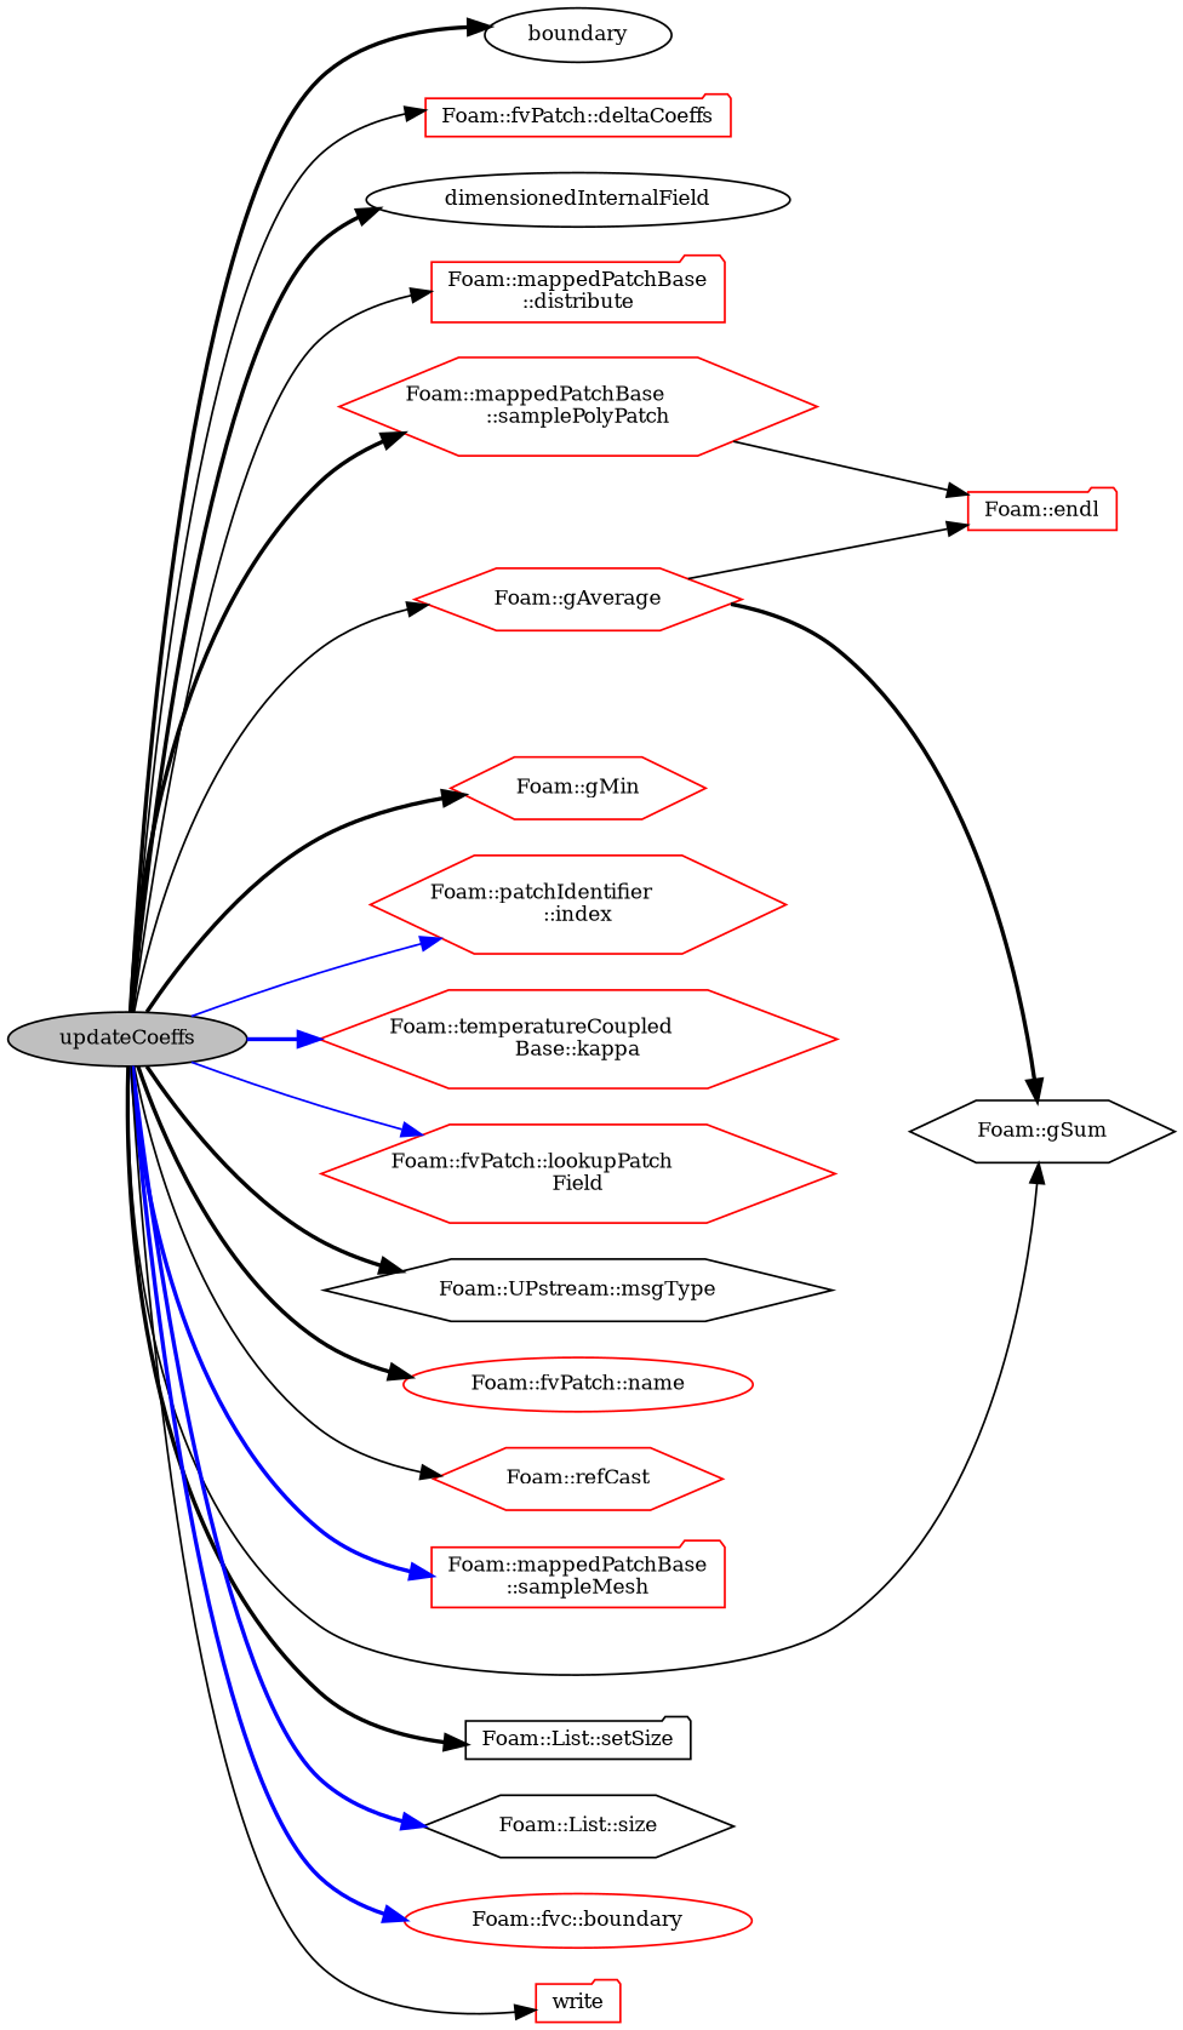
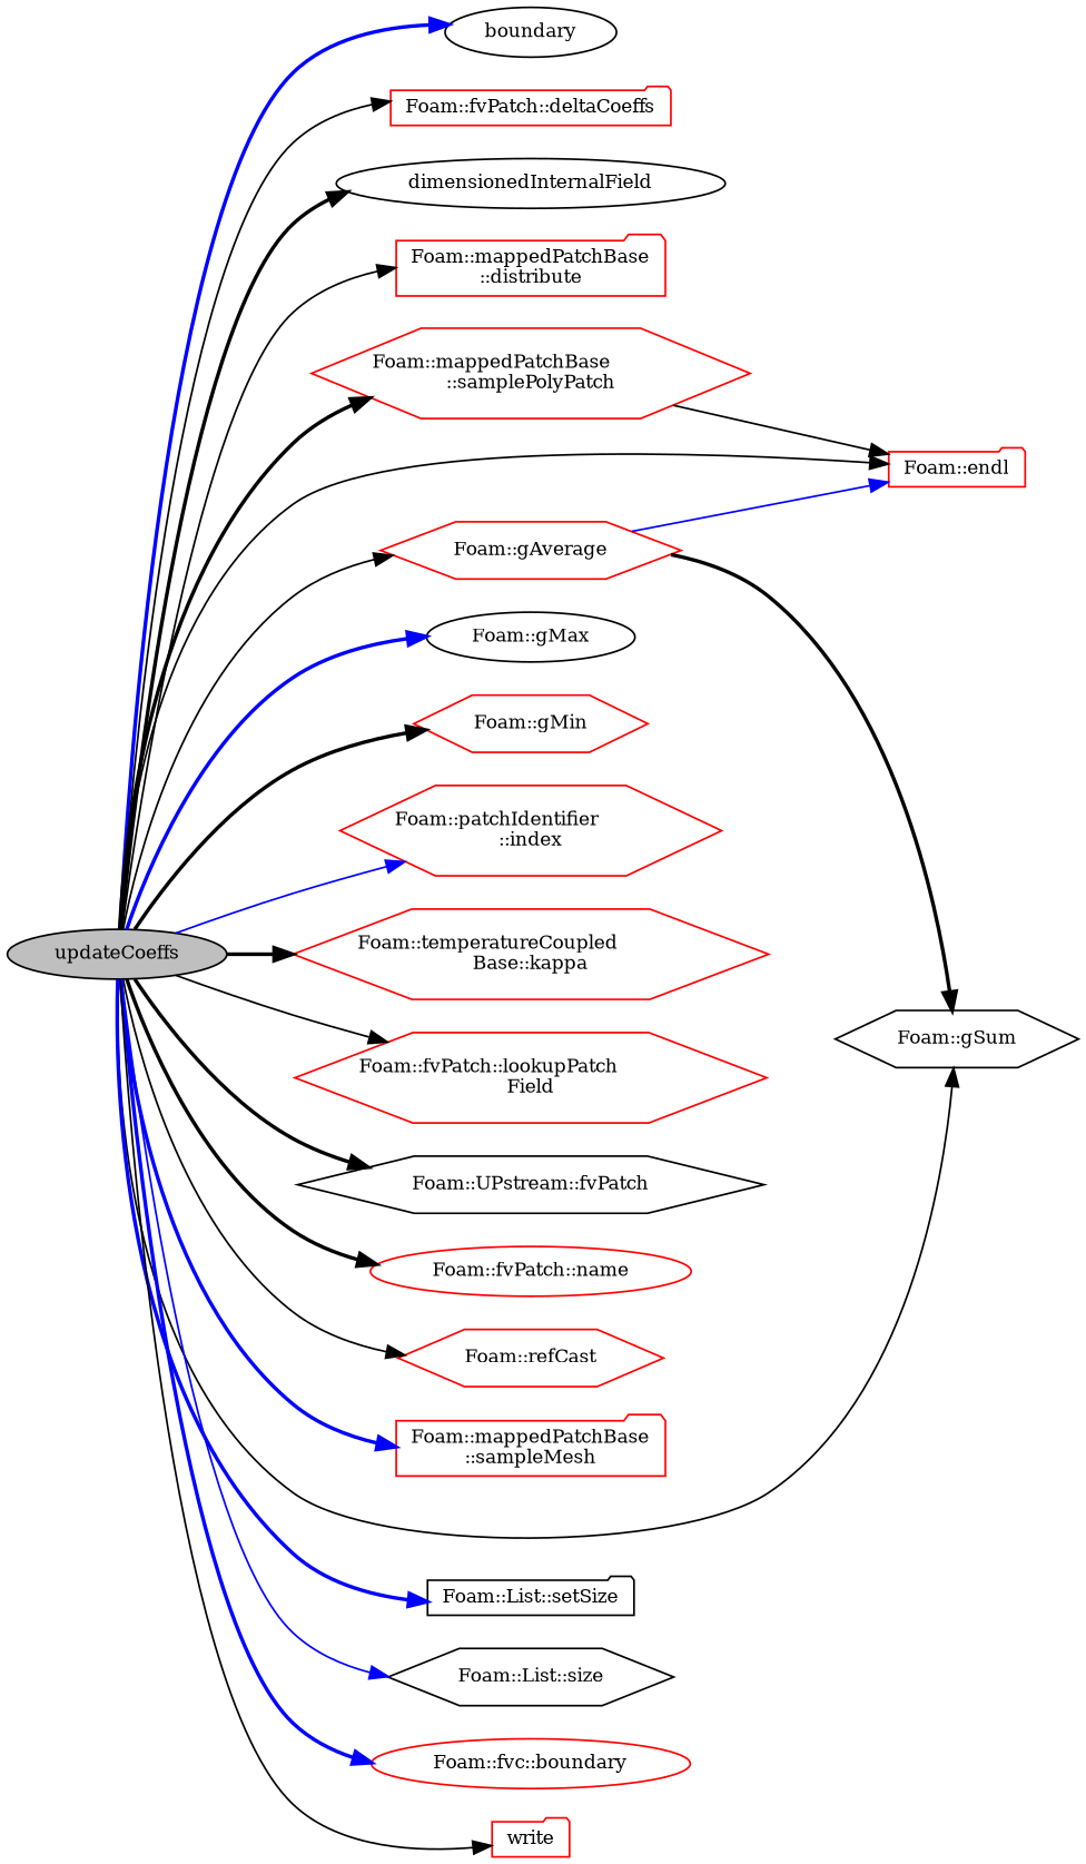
  digraph {
    fontname="DejaVu Serif"
    rankdir=LR
    node [color=red fontname="DejaVu Serif" fontsize=10 shape=hexagon]
    edge [color=black fontname="DejaVu Serif" fontsize=10 labelfontname=FreeSans labelfontsize=10 style=bold]
    n1 [color=black fillcolor=grey75 fontcolor=black height=0.2 label=updateCoeffs shape=ellipse style=filled width=0.4]
    n2 [color=black height=0.2 label=boundary shape=ellipse width=0.4]
    n3 [height=0.2 label="Foam::fvPatch::deltaCoeffs" shape=folder width=0.4]
    n4 [color=black height=0.2 label=dimensionedInternalField shape=ellipse width=0.4]
    n5 [height=0.2 label="Foam::mappedPatchBase\l::distribute" shape=folder width=0.4]
    n6 [height=0.2 label="Foam::endl" shape=folder width=0.4]
    n7 [height=0.2 label="Foam::gAverage" width=0.4]
    n8 [color=black height=0.2 label="Foam::gSum" width=0.4]
+   n9 [color=black height=0.2 label="Foam::gMax" shape=ellipse width=0.4]
    n10 [height=0.2 label="Foam::gMin" width=0.4]
    n11 [height=0.2 label="Foam::patchIdentifier\l::index" width=0.4]
    n12 [height=0.2 label="Foam::temperatureCoupled\lBase::kappa" width=0.4]
    n13 [height=0.2 label="Foam::fvPatch::lookupPatch\lField" width=0.4]
-   n14 [color=black height=0.2 label="Foam::UPstream::msgType" width=0.4]
+   n14 [color=black height=0.2 label="Foam::UPstream::fvPatch" width=0.4]
    n15 [height=0.2 label="Foam::fvPatch::name" shape=ellipse width=0.4]
    n16 [height=0.2 label="Foam::refCast" width=0.4]
    n17 [height=0.2 label="Foam::mappedPatchBase\l::sampleMesh" shape=folder width=0.4]
    n18 [height=0.2 label="Foam::mappedPatchBase\l::samplePolyPatch" width=0.4]
    n19 [color=black height=0.2 label="Foam::List::setSize" shape=folder width=0.4]
    n20 [color=black height=0.2 label="Foam::List::size" width=0.4]
    n21 [height=0.2 label="Foam::fvc::boundary" shape=ellipse width=0.4]
    n22 [height=0.2 label=write shape=folder width=0.4]
-   n1 -> n2
+   n1 -> n2 [color=blue]
    n1 -> n3 [style=solid]
    n1 -> n4
    n1 -> n5 [style=solid]
+   n1 -> n6 [style=solid]
    n1 -> n7 [style=solid]
    n1 -> n8 [style=solid]
+   n1 -> n9 [color=blue]
    n1 -> n10
    n1 -> n11 [color=blue style=solid]
-   n1 -> n12 [color=blue]
-   n1 -> n13 [color=blue style=solid]
+   n1 -> n12
+   n1 -> n13 [style=solid]
    n1 -> n14
    n1 -> n15
    n1 -> n16 [style=solid]
    n1 -> n17 [color=blue]
    n1 -> n18
-   n1 -> n19
-   n1 -> n20 [color=blue]
+   n1 -> n19 [color=blue]
+   n1 -> n20 [color=blue style=solid]
    n1 -> n21 [color=blue]
    n1 -> n22 [style=solid]
-   n7 -> n6 [style=solid]
+   n7 -> n6 [color=blue style=solid]
    n7 -> n8
    n18 -> n6 [style=solid]
  }
